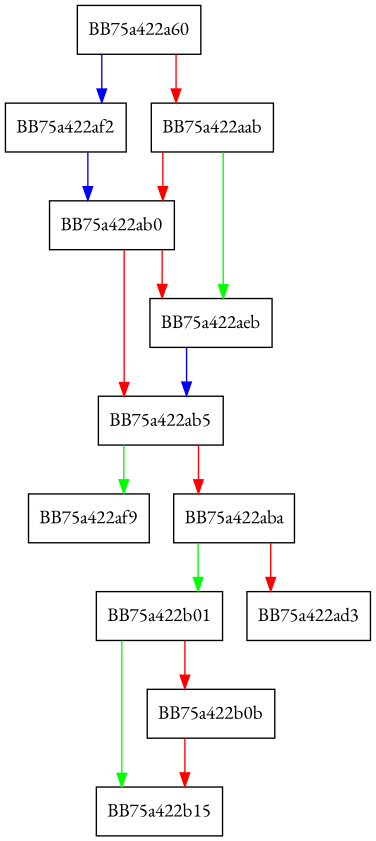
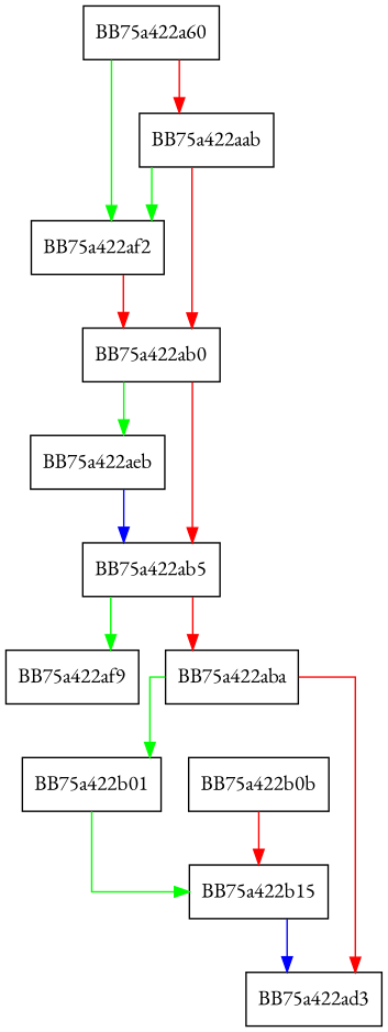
  digraph {
    fontname="EB Garamond"
    splines=ortho
    node [fontname="EB Garamond" shape=box]
    edge [color=red fontname="EB Garamond"]
    BB75a422a60
    BB75a422af2
    BB75a422aab
    BB75a422ab0
    BB75a422aeb
    BB75a422ab5
    BB75a422af9
    BB75a422aba
    BB75a422b01
    BB75a422ad3
    BB75a422b15
    BB75a422b0b
-   BB75a422a60 -> BB75a422af2 [color=blue]
+   BB75a422a60 -> BB75a422af2 [color=green]
    BB75a422a60 -> BB75a422aab
-   BB75a422af2 -> BB75a422ab0 [color=blue]
-   BB75a422aab -> BB75a422aeb [color=green]
+   BB75a422af2 -> BB75a422ab0
+   BB75a422aab -> BB75a422af2 [color=green]
    BB75a422aab -> BB75a422ab0
-   BB75a422ab0 -> BB75a422aeb
+   BB75a422ab0 -> BB75a422aeb [color=green]
    BB75a422ab0 -> BB75a422ab5
    BB75a422aeb -> BB75a422ab5 [color=blue]
    BB75a422ab5 -> BB75a422af9 [color=green]
    BB75a422ab5 -> BB75a422aba
    BB75a422aba -> BB75a422b01 [color=green]
    BB75a422aba -> BB75a422ad3
    BB75a422b01 -> BB75a422b15 [color=green]
-   BB75a422b01 -> BB75a422b0b
+   BB75a422b15 -> BB75a422ad3 [color=blue]
    BB75a422b0b -> BB75a422b15
  }
